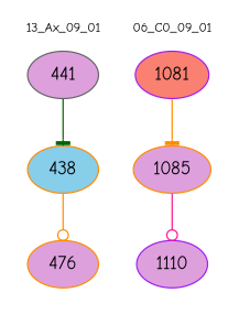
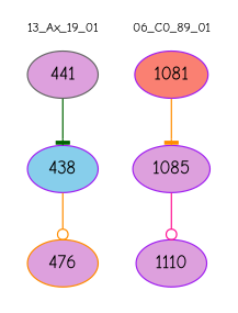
  digraph {
    fontname="Comic Neue"
    node [color=purple fillcolor=plum fontname="Comic Neue" style=filled]
    edge [arrowhead=tee color=darkorange fontname="Comic Neue"]
    n1 [color=gray40 label=441]
-   n2 [color=darkorange fillcolor=skyblue label=438]
+   n2 [fillcolor=skyblue label=438]
    n3 [color=darkorange label=476]
    n4 [fillcolor=salmon label=1081]
-   n5 [color=darkorange label=1085]
+   n5 [label=1085]
    n6 [label=1110]
    subgraph cluster_1 {
      color=white
      fontsize=10
-     label="13_Ax_09_01"
+     label="13_Ax_19_01"
      n1
      n2
      n3
    }
    subgraph cluster_2 {
      color=white
      fontsize=10
-     label="06_C0_09_01"
+     label="06_C0_89_01"
      n4
      n5
      n6
    }
    n1 -> n2 [color=darkgreen]
    n2 -> n3 [arrowhead=odot]
    n4 -> n5
    n5 -> n6 [arrowhead=odot color=deeppink]
  }
